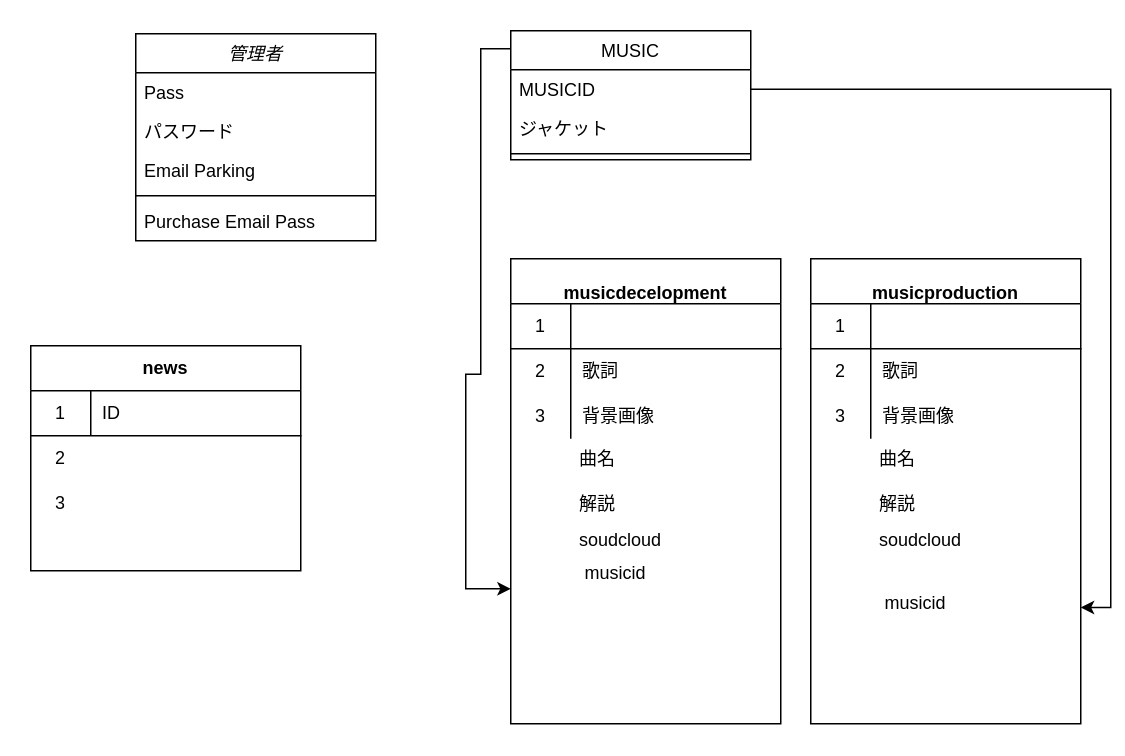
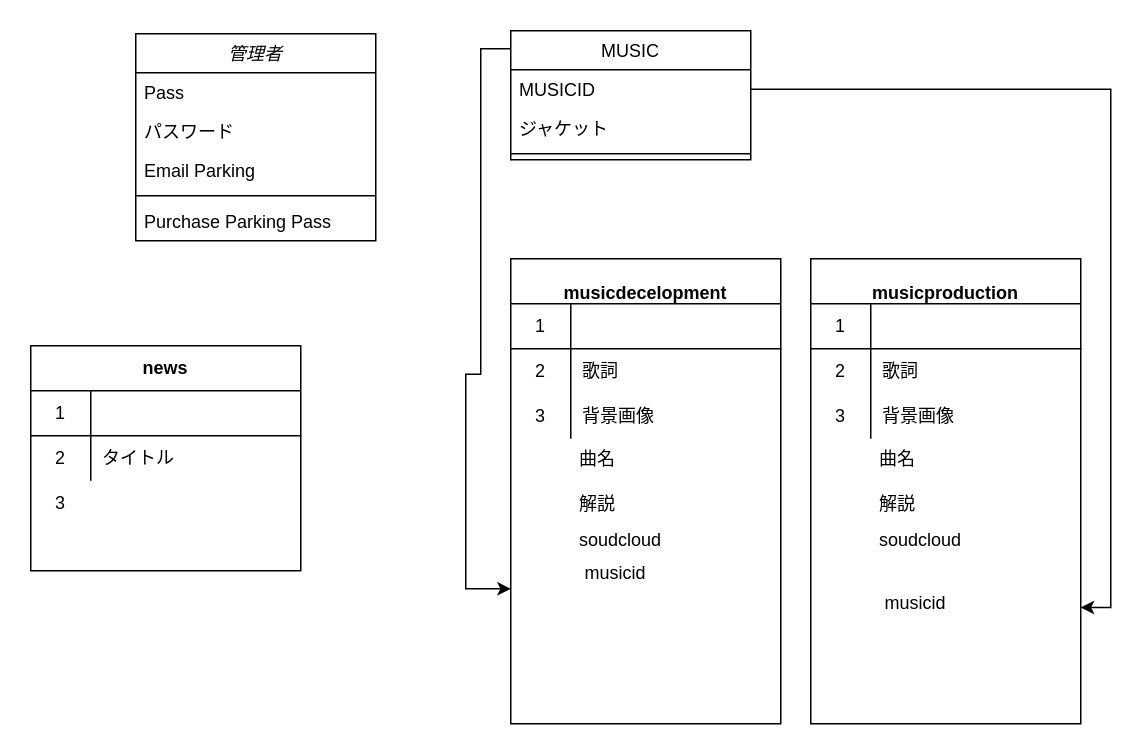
  <mxCell id="0" />
  <mxCell id="1" parent="0" />
  <mxCell id="2" value="管理者" style="swimlane;fontStyle=2;align=center;verticalAlign=top;childLayout=stackLayout;horizontal=1;startSize=26;horizontalStack=0;resizeParent=1;resizeLast=0;collapsible=1;marginBottom=0;rounded=0;shadow=0;strokeWidth=1;" parent="1" vertex="1"><mxGeometry x="90" y="22" width="160" height="138" as="geometry"><mxRectangle x="230" y="140" width="160" height="26" as="alternateBounds" /></mxGeometry></mxCell>
  <mxCell id="3" value="Pass" style="text;align=left;verticalAlign=top;spacingLeft=4;spacingRight=4;overflow=hidden;rotatable=0;points=[[0,0.5],[1,0.5]];portConstraint=eastwest;" parent="2" vertex="1"><mxGeometry y="26" width="160" height="26" as="geometry" /></mxCell>
  <mxCell id="4" value="パスワード" style="text;align=left;verticalAlign=top;spacingLeft=4;spacingRight=4;overflow=hidden;rotatable=0;points=[[0,0.5],[1,0.5]];portConstraint=eastwest;rounded=0;shadow=0;html=0;" parent="2" vertex="1"><mxGeometry y="52" width="160" height="26" as="geometry" /></mxCell>
  <mxCell id="5" value="Email Parking" style="text;align=left;verticalAlign=top;spacingLeft=4;spacingRight=4;overflow=hidden;rotatable=0;points=[[0,0.5],[1,0.5]];portConstraint=eastwest;rounded=0;shadow=0;html=0;" parent="2" vertex="1"><mxGeometry y="78" width="160" height="26" as="geometry" /></mxCell>
  <mxCell id="6" value="" style="line;html=1;strokeWidth=1;align=left;verticalAlign=middle;spacingTop=-1;spacingLeft=3;spacingRight=3;rotatable=0;labelPosition=right;points=[];portConstraint=eastwest;" parent="2" vertex="1"><mxGeometry y="104" width="160" height="8" as="geometry" /></mxCell>
- <mxCell id="7" value="Purchase Email Pass" style="text;align=left;verticalAlign=top;spacingLeft=4;spacingRight=4;overflow=hidden;rotatable=0;points=[[0,0.5],[1,0.5]];portConstraint=eastwest;" parent="2" vertex="1"><mxGeometry y="112" width="160" height="26" as="geometry" /></mxCell>
+ <mxCell id="7" value="Purchase Parking Pass" style="text;align=left;verticalAlign=top;spacingLeft=4;spacingRight=4;overflow=hidden;rotatable=0;points=[[0,0.5],[1,0.5]];portConstraint=eastwest;" parent="2" vertex="1"><mxGeometry y="112" width="160" height="26" as="geometry" /></mxCell>
  <mxCell id="8" style="edgeStyle=orthogonalEdgeStyle;rounded=0;orthogonalLoop=1;jettySize=auto;html=1;" edge="1" parent="1" source="9"><mxGeometry relative="1" as="geometry"><mxPoint x="340" y="392" as="targetPoint" /><Array as="points"><mxPoint x="320" y="32" /><mxPoint x="320" y="249" /><mxPoint x="310" y="249" /><mxPoint x="310" y="392" /></Array></mxGeometry></mxCell>
  <mxCell id="9" value="MUSIC" style="swimlane;fontStyle=0;align=center;verticalAlign=top;childLayout=stackLayout;horizontal=1;startSize=26;horizontalStack=0;resizeParent=1;resizeLast=0;collapsible=1;marginBottom=0;rounded=0;shadow=0;strokeWidth=1;" parent="1" vertex="1"><mxGeometry x="340" y="20" width="160" height="86" as="geometry"><mxRectangle x="550" y="140" width="160" height="26" as="alternateBounds" /></mxGeometry></mxCell>
  <mxCell id="10" value="MUSICID" style="text;align=left;verticalAlign=top;spacingLeft=4;spacingRight=4;overflow=hidden;rotatable=0;points=[[0,0.5],[1,0.5]];portConstraint=eastwest;" parent="9" vertex="1"><mxGeometry y="26" width="160" height="26" as="geometry" /></mxCell>
  <mxCell id="11" value="ジャケット" style="text;align=left;verticalAlign=top;spacingLeft=4;spacingRight=4;overflow=hidden;rotatable=0;points=[[0,0.5],[1,0.5]];portConstraint=eastwest;rounded=0;shadow=0;html=0;" parent="9" vertex="1"><mxGeometry y="52" width="160" height="26" as="geometry" /></mxCell>
  <mxCell id="12" value="" style="line;html=1;strokeWidth=1;align=left;verticalAlign=middle;spacingTop=-1;spacingLeft=3;spacingRight=3;rotatable=0;labelPosition=right;points=[];portConstraint=eastwest;" parent="9" vertex="1"><mxGeometry y="78" width="160" height="8" as="geometry" /></mxCell>
  <mxCell id="13" value="&lt;br&gt;musicdecelopment" style="shape=table;html=1;whiteSpace=wrap;startSize=30;container=1;collapsible=0;childLayout=tableLayout;fixedRows=1;rowLines=0;fontStyle=1;align=center;" vertex="1" parent="1"><mxGeometry x="340" y="172" width="180" height="310" as="geometry" /></mxCell>
  <mxCell id="14" value="" style="shape=partialRectangle;html=1;whiteSpace=wrap;collapsible=0;dropTarget=0;pointerEvents=0;fillColor=none;top=0;left=0;bottom=1;right=0;points=[[0,0.5],[1,0.5]];portConstraint=eastwest;" vertex="1" parent="13"><mxGeometry y="30" width="180" height="30" as="geometry" /></mxCell>
  <mxCell id="15" value="1" style="shape=partialRectangle;html=1;whiteSpace=wrap;connectable=0;fillColor=none;top=0;left=0;bottom=0;right=0;overflow=hidden;" vertex="1" parent="14"><mxGeometry width="40" height="30" as="geometry" /></mxCell>
  <mxCell id="16" value="" style="shape=partialRectangle;html=1;whiteSpace=wrap;collapsible=0;dropTarget=0;pointerEvents=0;fillColor=none;top=0;left=0;bottom=0;right=0;points=[[0,0.5],[1,0.5]];portConstraint=eastwest;" vertex="1" parent="13"><mxGeometry y="60" width="180" height="30" as="geometry" /></mxCell>
  <mxCell id="17" value="2" style="shape=partialRectangle;html=1;whiteSpace=wrap;connectable=0;fillColor=none;top=0;left=0;bottom=0;right=0;overflow=hidden;" vertex="1" parent="16"><mxGeometry width="40" height="30" as="geometry" /></mxCell>
  <mxCell id="18" value="歌詞" style="shape=partialRectangle;html=1;whiteSpace=wrap;connectable=0;fillColor=none;top=0;left=0;bottom=0;right=0;align=left;spacingLeft=6;overflow=hidden;" vertex="1" parent="16"><mxGeometry x="40" width="140" height="30" as="geometry" /></mxCell>
  <mxCell id="19" value="" style="shape=partialRectangle;html=1;whiteSpace=wrap;collapsible=0;dropTarget=0;pointerEvents=0;fillColor=none;top=0;left=0;bottom=0;right=0;points=[[0,0.5],[1,0.5]];portConstraint=eastwest;" vertex="1" parent="13"><mxGeometry y="90" width="180" height="30" as="geometry" /></mxCell>
  <mxCell id="20" value="3" style="shape=partialRectangle;html=1;whiteSpace=wrap;connectable=0;fillColor=none;top=0;left=0;bottom=0;right=0;overflow=hidden;" vertex="1" parent="19"><mxGeometry width="40" height="30" as="geometry" /></mxCell>
  <mxCell id="21" value="背景画像" style="shape=partialRectangle;html=1;whiteSpace=wrap;connectable=0;fillColor=none;top=0;left=0;bottom=0;right=0;align=left;spacingLeft=6;overflow=hidden;" vertex="1" parent="19"><mxGeometry x="40" width="140" height="30" as="geometry" /></mxCell>
  <mxCell id="22" value="解説" style="text;strokeColor=none;fillColor=none;align=left;verticalAlign=top;spacingLeft=4;spacingRight=4;overflow=hidden;rotatable=0;points=[[0,0.5],[1,0.5]];portConstraint=eastwest;" vertex="1" parent="1"><mxGeometry x="380" y="322" width="60" height="26" as="geometry" /></mxCell>
  <mxCell id="23" value="曲名" style="text;strokeColor=none;fillColor=none;align=left;verticalAlign=top;spacingLeft=4;spacingRight=4;overflow=hidden;rotatable=0;points=[[0,0.5],[1,0.5]];portConstraint=eastwest;" vertex="1" parent="1"><mxGeometry x="380" y="292" width="60" height="26" as="geometry" /></mxCell>
  <mxCell id="24" value="soudcloud&#10;" style="text;strokeColor=none;fillColor=none;align=left;verticalAlign=top;spacingLeft=4;spacingRight=4;overflow=hidden;rotatable=0;points=[[0,0.5],[1,0.5]];portConstraint=eastwest;" vertex="1" parent="1"><mxGeometry x="380" y="346" width="80" height="26" as="geometry" /></mxCell>
  <mxCell id="25" value="musicid" style="text;html=1;strokeColor=none;fillColor=none;align=center;verticalAlign=middle;whiteSpace=wrap;rounded=0;" vertex="1" parent="1"><mxGeometry x="380" y="372" width="60" height="20" as="geometry" /></mxCell>
  <mxCell id="26" value="&lt;br&gt;musicproduction" style="shape=table;html=1;whiteSpace=wrap;startSize=30;container=1;collapsible=0;childLayout=tableLayout;fixedRows=1;rowLines=0;fontStyle=1;align=center;" vertex="1" parent="1"><mxGeometry x="540" y="172" width="180" height="310" as="geometry" /></mxCell>
  <mxCell id="27" value="" style="shape=partialRectangle;html=1;whiteSpace=wrap;collapsible=0;dropTarget=0;pointerEvents=0;fillColor=none;top=0;left=0;bottom=1;right=0;points=[[0,0.5],[1,0.5]];portConstraint=eastwest;" vertex="1" parent="26"><mxGeometry y="30" width="180" height="30" as="geometry" /></mxCell>
  <mxCell id="28" value="1" style="shape=partialRectangle;html=1;whiteSpace=wrap;connectable=0;fillColor=none;top=0;left=0;bottom=0;right=0;overflow=hidden;" vertex="1" parent="27"><mxGeometry width="40" height="30" as="geometry" /></mxCell>
  <mxCell id="29" value="" style="shape=partialRectangle;html=1;whiteSpace=wrap;collapsible=0;dropTarget=0;pointerEvents=0;fillColor=none;top=0;left=0;bottom=0;right=0;points=[[0,0.5],[1,0.5]];portConstraint=eastwest;" vertex="1" parent="26"><mxGeometry y="60" width="180" height="30" as="geometry" /></mxCell>
  <mxCell id="30" value="2" style="shape=partialRectangle;html=1;whiteSpace=wrap;connectable=0;fillColor=none;top=0;left=0;bottom=0;right=0;overflow=hidden;" vertex="1" parent="29"><mxGeometry width="40" height="30" as="geometry" /></mxCell>
  <mxCell id="31" value="歌詞" style="shape=partialRectangle;html=1;whiteSpace=wrap;connectable=0;fillColor=none;top=0;left=0;bottom=0;right=0;align=left;spacingLeft=6;overflow=hidden;" vertex="1" parent="29"><mxGeometry x="40" width="140" height="30" as="geometry" /></mxCell>
  <mxCell id="32" value="" style="shape=partialRectangle;html=1;whiteSpace=wrap;collapsible=0;dropTarget=0;pointerEvents=0;fillColor=none;top=0;left=0;bottom=0;right=0;points=[[0,0.5],[1,0.5]];portConstraint=eastwest;" vertex="1" parent="26"><mxGeometry y="90" width="180" height="30" as="geometry" /></mxCell>
  <mxCell id="33" value="3" style="shape=partialRectangle;html=1;whiteSpace=wrap;connectable=0;fillColor=none;top=0;left=0;bottom=0;right=0;overflow=hidden;" vertex="1" parent="32"><mxGeometry width="40" height="30" as="geometry" /></mxCell>
  <mxCell id="34" value="背景画像" style="shape=partialRectangle;html=1;whiteSpace=wrap;connectable=0;fillColor=none;top=0;left=0;bottom=0;right=0;align=left;spacingLeft=6;overflow=hidden;" vertex="1" parent="32"><mxGeometry x="40" width="140" height="30" as="geometry" /></mxCell>
  <mxCell id="35" value="解説" style="text;strokeColor=none;fillColor=none;align=left;verticalAlign=top;spacingLeft=4;spacingRight=4;overflow=hidden;rotatable=0;points=[[0,0.5],[1,0.5]];portConstraint=eastwest;" vertex="1" parent="1"><mxGeometry x="580" y="322" width="60" height="26" as="geometry" /></mxCell>
  <mxCell id="36" value="曲名" style="text;strokeColor=none;fillColor=none;align=left;verticalAlign=top;spacingLeft=4;spacingRight=4;overflow=hidden;rotatable=0;points=[[0,0.5],[1,0.5]];portConstraint=eastwest;" vertex="1" parent="1"><mxGeometry x="580" y="292" width="60" height="26" as="geometry" /></mxCell>
  <mxCell id="37" value="soudcloud&#10;" style="text;strokeColor=none;fillColor=none;align=left;verticalAlign=top;spacingLeft=4;spacingRight=4;overflow=hidden;rotatable=0;points=[[0,0.5],[1,0.5]];portConstraint=eastwest;" vertex="1" parent="1"><mxGeometry x="580" y="346" width="80" height="26" as="geometry" /></mxCell>
  <mxCell id="38" value="musicid" style="text;html=1;strokeColor=none;fillColor=none;align=center;verticalAlign=middle;whiteSpace=wrap;rounded=0;" vertex="1" parent="1"><mxGeometry x="580" y="392" width="60" height="20" as="geometry" /></mxCell>
  <mxCell id="39" style="edgeStyle=orthogonalEdgeStyle;rounded=0;orthogonalLoop=1;jettySize=auto;html=1;exitX=1;exitY=0.5;exitDx=0;exitDy=0;entryX=1;entryY=0.75;entryDx=0;entryDy=0;" edge="1" parent="1" source="10" target="26"><mxGeometry relative="1" as="geometry" /></mxCell>
  <mxCell id="40" value="news" style="shape=table;html=1;whiteSpace=wrap;startSize=30;container=1;collapsible=0;childLayout=tableLayout;fixedRows=1;rowLines=0;fontStyle=1;align=center;" vertex="1" parent="1"><mxGeometry x="20" y="230" width="180" height="150" as="geometry" /></mxCell>
  <mxCell id="41" value="" style="shape=partialRectangle;html=1;whiteSpace=wrap;collapsible=0;dropTarget=0;pointerEvents=0;fillColor=none;top=0;left=0;bottom=1;right=0;points=[[0,0.5],[1,0.5]];portConstraint=eastwest;" vertex="1" parent="40"><mxGeometry y="30" width="180" height="30" as="geometry" /></mxCell>
  <mxCell id="42" value="1" style="shape=partialRectangle;html=1;whiteSpace=wrap;connectable=0;fillColor=none;top=0;left=0;bottom=0;right=0;overflow=hidden;" vertex="1" parent="41"><mxGeometry width="40" height="30" as="geometry" /></mxCell>
- <mxCell id="43" value="ID" style="shape=partialRectangle;html=1;whiteSpace=wrap;connectable=0;fillColor=none;top=0;left=0;bottom=0;right=0;align=left;spacingLeft=6;overflow=hidden;" vertex="1" parent="41"><mxGeometry x="40" width="140" height="30" as="geometry" /></mxCell>
  <mxCell id="44" value="" style="shape=partialRectangle;html=1;whiteSpace=wrap;collapsible=0;dropTarget=0;pointerEvents=0;fillColor=none;top=0;left=0;bottom=0;right=0;points=[[0,0.5],[1,0.5]];portConstraint=eastwest;" vertex="1" parent="40"><mxGeometry y="60" width="180" height="30" as="geometry" /></mxCell>
  <mxCell id="45" value="2" style="shape=partialRectangle;html=1;whiteSpace=wrap;connectable=0;fillColor=none;top=0;left=0;bottom=0;right=0;overflow=hidden;" vertex="1" parent="44"><mxGeometry width="40" height="30" as="geometry" /></mxCell>
+ <mxCell id="46" value="タイトル" style="shape=partialRectangle;html=1;whiteSpace=wrap;connectable=0;fillColor=none;top=0;left=0;bottom=0;right=0;align=left;spacingLeft=6;overflow=hidden;" vertex="1" parent="44"><mxGeometry x="40" width="140" height="30" as="geometry" /></mxCell>
  <mxCell id="47" value="" style="shape=partialRectangle;html=1;whiteSpace=wrap;collapsible=0;dropTarget=0;pointerEvents=0;fillColor=none;top=0;left=0;bottom=0;right=0;points=[[0,0.5],[1,0.5]];portConstraint=eastwest;" vertex="1" parent="40"><mxGeometry y="90" width="180" height="30" as="geometry" /></mxCell>
  <mxCell id="48" value="3" style="shape=partialRectangle;html=1;whiteSpace=wrap;connectable=0;fillColor=none;top=0;left=0;bottom=0;right=0;overflow=hidden;" vertex="1" parent="47"><mxGeometry width="40" height="30" as="geometry" /></mxCell>
